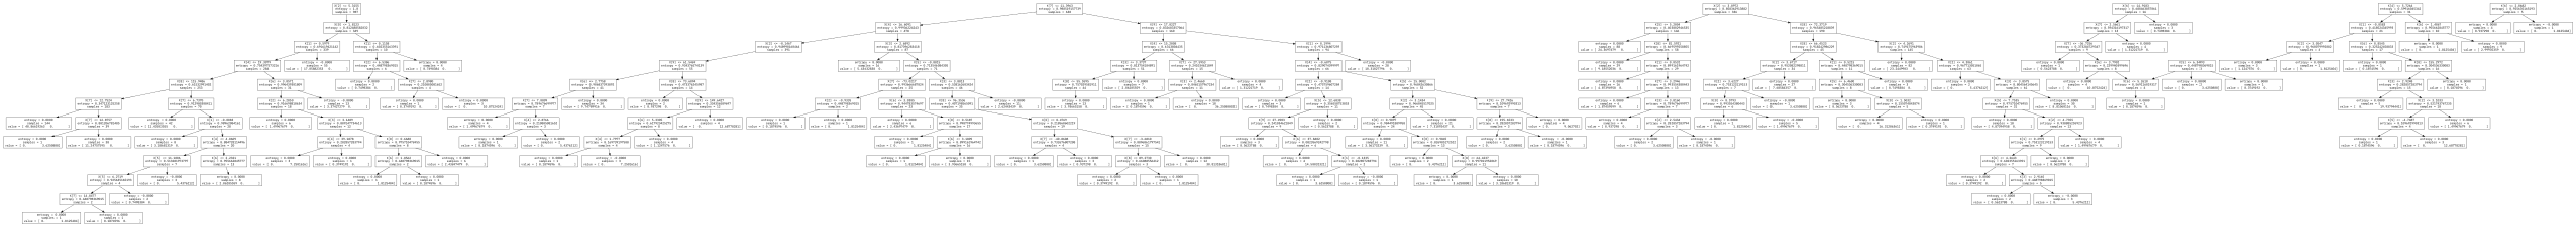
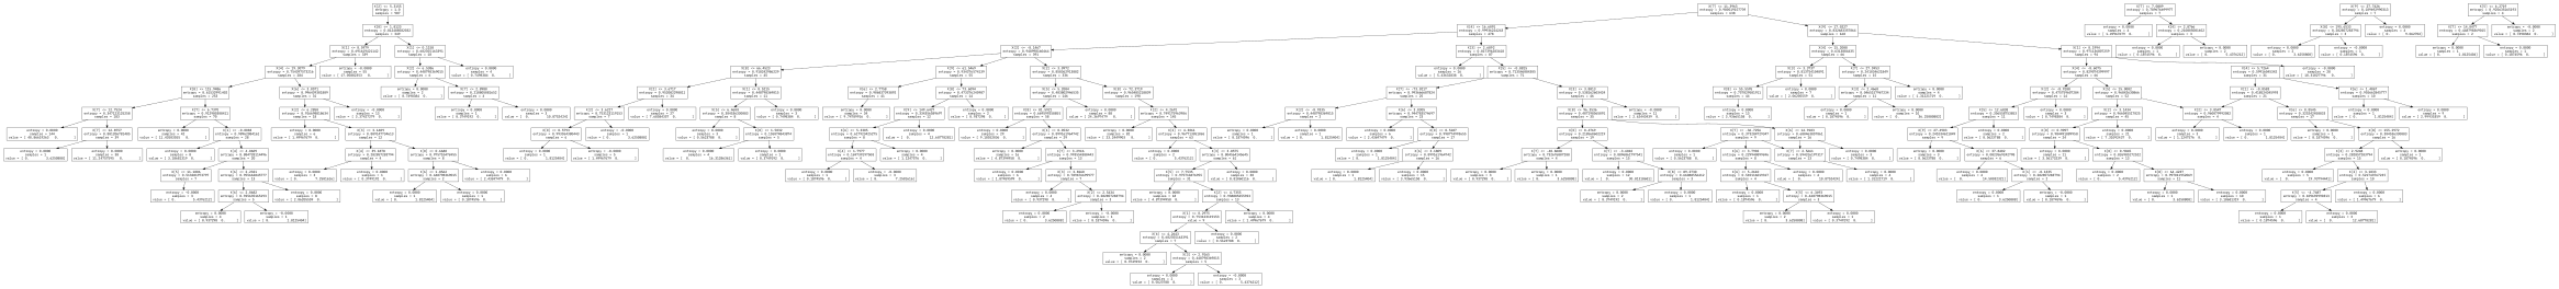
  digraph {
    fontname="IBM Plex Mono"
    node [fontname="IBM Plex Mono" shape=box]
    edge [fontname="IBM Plex Mono"]
    n1 [label="X[2] <= 5.3155\nentropy = 1.0\nsamples = 987"]
    n2 [label="X[0] <= 1.8123\nentropy = 0.812488582032\nsamples = 349"]
    n3 [label="X[7] <= 11.3963\nentropy = 0.980519157739\nsamples = 638"]
    n4 [label="X[4] <= 16.6091\nentropy = 0.99936224243\nsamples = 478"]
    n5 [label="X[9] <= 17.0227\nentropy = 0.832683357064\nsamples = 160"]
    n6 [label="X[1] <= 0.5979\nentropy = 0.691619421142\nsamples = 339"]
    n7 [label="X[1] <= 0.1158\nentropy = 0.602355163391\nsamples = 10"]
    n8 [label="X[2] <= -0.1467\nentropy = 0.948990160464\nsamples = 391"]
    n9 [label="X[3] <= 2.6892\nentropy = 0.817396283418\nsamples = 87"]
    n10 [label="X[4] <= 15.2008\nentropy = 0.6313804435\nsamples = 66"]
    n11 [label="X[1] <= 0.1994\nentropy = 0.971136807259\nsamples = 94"]
    n12 [label="X[9] <= 61.5469\nentropy = 0.934376574139\nsamples = 55"]
    n13 [label="X[2] <= 3.0972\nentropy = 0.858362913882\nsamples = 336"]
    n14 [label="entropy = 0.0000\nsamples = 16\nvalue = [ 5.43632838  0.        ]"]
    n15 [label="X[5] <= -0.8815\nentropy = 0.713546084305\nsamples = 71"]
    n16 [label="X[6] <= 2.7758\nentropy = 0.906837393892\nsamples = 41"]
    n17 [label="X[8] <= 73.6094\nentropy = 0.473376245987\nsamples = 14"]
    n18 [label="X[5] <= 5.2004\nentropy = 0.403802946535\nsamples = 146"]
    n19 [label="X[8] <= 72.3719\nentropy = 0.965485218839\nsamples = 190"]
    n20 [label="X[7] <= 7.0809\nentropy = 0.789676699977\nsamples = 7"]
    n21 [label="entropy = 0.0000\nsamples = 34\nvalue = [ 9.74789916  0.        ]"]
    n22 [label="entropy = 0.0000\nsamples = 2\nvalue = [ 0.937298  0.      ]"]
    n23 [label="X[9] <= 149.6427\nentropy = 0.334356589697\nsamples = 12"]
    n24 [label="entropy = 0.0000\nsamples = 4\nvalue = [ 1.49967679  0.        ]"]
    n25 [label="X[4] <= 2.8766\nentropy = 0.210805081652\nsamples = 3"]
    n26 [label="entropy = 0.0000\nsamples = 1\nvalue = [ 0.1874596  0.       ]"]
    n27 [label="entropy = 0.0000\nsamples = 2\nvalue = [ 0.         5.4376212]"]
    n28 [label="X[6] <= 5.3305\nentropy = 0.617923425275\nsamples = 8"]
    n29 [label="entropy = 0.0000\nsamples = 4\nvalue = [  0.          12.68778281]"]
    n30 [label="X[4] <= 1.7977\nentropy = 0.169739197508\nsamples = 4"]
    n31 [label="entropy = 0.0000\nsamples = 4\nvalue = [ 1.1247576  0.       ]"]
    n32 [label="entropy = 0.0000\nsamples = 1\nvalue = [ 0.1874596  0.       ]"]
    n33 [label="entropy = -0.0000\nsamples = 3\nvalue = [ 0.         7.2501616]"]
    n34 [label="entropy = 0.0000\nsamples = 88\nvalue = [ 24.3697479   0.       ]"]
    n35 [label="X[8] <= 81.5921\nentropy = 0.669599258855\nsamples = 58"]
    n36 [label="X[8] <= 66.4523\nentropy = 0.918242986229\nsamples = 45"]
    n37 [label="X[2] <= 4.2691\nentropy = 0.749175963986\nsamples = 145"]
    n38 [label="entropy = 0.0000\nsamples = 29\nvalue = [ 9.18552036  0.        ]"]
    n39 [label="X[1] <= 0.0532\nentropy = 0.899161964742\nsamples = 29"]
    n40 [label="entropy = 0.0000\nsamples = 16\nvalue = [ 4.87394958  0.        ]"]
    n41 [label="X[7] <= 3.2946\nentropy = 0.993554380443\nsamples = 13"]
    n42 [label="entropy = 0.0000\nsamples = 6\nvalue = [ 1.87459599  0.        ]"]
    n43 [label="X[3] <= 3.8160\nentropy = 0.789676699977\nsamples = 7"]
    n44 [label="entropy = 0.0000\nsamples = 4\nvalue = [ 0.937298  0.      ]"]
    n45 [label="X[2] <= 2.5434\nentropy = 0.282857283794\nsamples = 3"]
    n46 [label="entropy = 0.0000\nsamples = 2\nvalue = [ 0.         3.6250808]"]
    n47 [label="entropy = -0.0000\nsamples = 1\nvalue = [ 0.1874596  0.       ]"]
    n48 [label="X[2] <= 3.6717\nentropy = 0.952082298811\nsamples = 34"]
    n49 [label="X[1] <= 0.5215\nentropy = 0.448798369015\nsamples = 11"]
    n50 [label="entropy = 0.0000\nsamples = 82\nvalue = [ 23.2449903   0.       ]"]
    n51 [label="X[2] <= 4.3061\nentropy = 0.967713051065\nsamples = 63"]
    n52 [label="X[2] <= 3.6227\nentropy = 0.753123119153\nsamples = 7"]
    n53 [label="entropy = 0.0000\nsamples = 27\nvalue = [ 7.68584357  0.        ]"]
    n54 [label="X[5] <= 6.4600\nentropy = 0.304536330083\nsamples = 8"]
    n55 [label="entropy = 0.0000\nsamples = 3\nvalue = [ 0.7498384  0.       ]"]
    n56 [label="X[0] <= 0.5793\nentropy = 0.993554380443\nsamples = 6"]
    n57 [label="entropy = -0.0000\nsamples = 1\nvalue = [ 0.         3.6250808]"]
    n58 [label="entropy = 0.0000\nsamples = 1\nvalue = [ 0.         1.8125404]"]
    n59 [label="entropy = -0.0000\nsamples = 5\nvalue = [ 1.49967679  0.        ]"]
    n60 [label="entropy = 0.0000\nsamples = 3\nvalue = [ 0.5623788  0.       ]"]
    n61 [label="X[0] <= 1.5032\nentropy = 0.155074843874\nsamples = 5"]
    n62 [label="entropy = 0.0000\nsamples = 4\nvalue = [  0.          16.31286361]"]
    n63 [label="entropy = 0.0000\nsamples = 1\nvalue = [ 0.3749192  0.       ]"]
    n64 [label="entropy = 0.0000\nsamples = 2\nvalue = [ 0.         5.4376212]"]
    n65 [label="X[3] <= 3.8575\nentropy = 0.804564145645\nsamples = 61"]
    n66 [label="X[5] <= 7.7535\nentropy = 0.975710476955\nsamples = 31"]
    n67 [label="entropy = 0.0000\nsamples = 30\nvalue = [ 8.81060116  0.        ]"]
    n68 [label="entropy = 0.0000\nsamples = 18\nvalue = [ 4.87394958  0.        ]"]
    n69 [label="X[2] <= 4.7355\nentropy = 0.938885255923\nsamples = 13"]
-   n70 [label="X[1] <= 0.2975\nentropy = 0.753123119153\nsamples = 9"]
+   n70 [label="X[1] <= 0.2975\nentropy = 0.753123119153\nvalue = 9"]
    n71 [label="entropy = 0.0000\nsamples = 4\nvalue = [ 1.49967679  0.        ]"]
    n72 [label="X[6] <= 4.2643\nentropy = 0.602355163391\nsamples = 7"]
    n73 [label="entropy = 0.0000\nsamples = 2\nvalue = [ 0.5623788  0.       ]"]
    n74 [label="entropy = 0.0000\nsamples = 2\nvalue = [ 0.3749192  0.       ]"]
    n75 [label="X[3] <= 2.9165\nentropy = 0.448798369015\nsamples = 5"]
    n76 [label="entropy = 0.0000\nsamples = 2\nvalue = [ 0.5623788  0.       ]"]
    n77 [label="entropy = -0.0000\nsamples = 3\nvalue = [ 0.         5.4376212]"]
    n78 [label="X[7] <= -73.0217\nentropy = 0.993666687824\nsamples = 25"]
    n79 [label="X[3] <= 3.8813\nentropy = 0.538162603424\nsamples = 46"]
    n80 [label="X[2] <= -0.9335\nentropy = 0.448798369015\nsamples = 2"]
    n81 [label="X[6] <= 3.0305\nentropy = 0.944783574697\nsamples = 23"]
    n82 [label="X[8] <= 96.3536\nentropy = 0.407198565091\nsamples = 35"]
    n83 [label="entropy = -0.0000\nsamples = 11\nvalue = [ 2.62443439  0.        ]"]
    n84 [label="entropy = 0.0000\nsamples = 1\nvalue = [ 0.1874596  0.       ]"]
    n85 [label="entropy = 0.0000\nsamples = 1\nvalue = [ 0.         1.8125404]"]
    n86 [label="entropy = 0.0000\nsamples = 6\nvalue = [ 2.43697479  0.        ]"]
    n87 [label="X[0] <= 0.5187\nentropy = 0.998774993655\nsamples = 17"]
    n88 [label="entropy = 0.0000\nsamples = 1\nvalue = [ 0.         1.8125404]"]
    n89 [label="X[6] <= 3.1809\nentropy = 0.899161964742\nsamples = 16"]
    n90 [label="entropy = 0.0000\nsamples = 1\nvalue = [ 0.         1.8125404]"]
    n91 [label="entropy = 0.0000\nsamples = 15\nvalue = [ 3.93665158  0.        ]"]
    n92 [label="X[0] <= 0.4769\nentropy = 0.218560602219\nsamples = 19"]
    n93 [label="X[6] <= 14.9103\nentropy = 0.680463857061\nsamples = 16"]
    n94 [label="X[7] <= -40.8608\nentropy = 0.732676807208\nsamples = 4"]
    n95 [label="X[7] <= -3.6810\nentropy = 0.0896861797541\nsamples = 15"]
    n96 [label="X[7] <= 2.5661\nentropy = 0.594316197317\nsamples = 13"]
    n97 [label="entropy = 0.0000\nsamples = 3\nvalue = [ 0.7498384  0.       ]"]
    n98 [label="entropy = 0.0000\nsamples = 1\nvalue = [ 0.         3.6250808]"]
    n99 [label="entropy = 0.0000\nsamples = 3\nvalue = [ 0.937298  0.      ]"]
    n100 [label="X[8] <= 89.2730\nentropy = 0.66088556412\nsamples = 3"]
    n101 [label="entropy = 0.0000\nsamples = 12\nvalue = [  0.          30.81318681]"]
    n102 [label="entropy = 0.0000\nsamples = 2\nvalue = [ 0.3749192  0.       ]"]
    n103 [label="entropy = 0.0000\nsamples = 1\nvalue = [ 0.         1.8125404]"]
    n104 [label="X[7] <= -36.7256\nentropy = 0.373284729347\nsamples = 9"]
    n105 [label="entropy = 0.0000\nsamples = 4\nvalue = [ 1.31221719  0.        ]"]
    n106 [label="entropy = 0.0000\nsamples = 1\nvalue = [ 0.5623788  0.       ]"]
    n107 [label="X[6] <= 3.7902\nentropy = 0.229940899696\nsamples = 8"]
    n108 [label="entropy = 0.0000\nsamples = 4\nvalue = [  0.         10.8752424]"]
    n109 [label="X[6] <= 5.2610\nentropy = 0.569116019317\nsamples = 4"]
    n110 [label="entropy = 0.0000\nsamples = 1\nvalue = [ 0.1874596  0.       ]"]
    n111 [label="X[5] <= 6.3493\nentropy = 0.448798369015\nsamples = 3"]
    n112 [label="entropy = 0.0000\nsamples = 2\nvalue = [ 0.         3.6250808]"]
    n113 [label="entropy = 0.0000\nsamples = 1\nvalue = [ 0.3749192  0.       ]"]
    n114 [label="X[3] <= 3.3737\nentropy = 0.813754104891\nsamples = 51"]
    n115 [label="X[7] <= 27.5953\nentropy = 0.241034621849\nsamples = 15"]
    n116 [label="X[4] <= -0.6075\nentropy = 0.829074399997\nsamples = 66"]
    n117 [label="entropy = -0.0000\nsamples = 28\nvalue = [ 10.31027796   0.        ]"]
    n118 [label="X[8] <= 55.5595\nentropy = 0.757029581911\nsamples = 44"]
    n119 [label="entropy = 0.0000\nsamples = 7\nvalue = [ 2.06205559  0.        ]"]
    n120 [label="X[3] <= 2.4660\nentropy = 0.0465157967234\nsamples = 11"]
    n121 [label="entropy = 0.0000\nsamples = 4\nvalue = [ 1.31221719  0.        ]"]
    n122 [label="entropy = 0.0000\nsamples = 13\nvalue = [ 3.93665158  0.        ]"]
    n123 [label="X[4] <= 5.7264\nentropy = 0.59916045342\nsamples = 31"]
    n124 [label="X[1] <= -0.0583\nentropy = 0.418524345993\nsamples = 21"]
    n125 [label="X[6] <= 1.4067\nentropy = 0.955662845777\nsamples = 10"]
    n126 [label="X[2] <= 3.0547\nentropy = 0.960079992082\nsamples = 4"]
    n127 [label="X[6] <= 0.8545\nentropy = 0.325242458833\nsamples = 17"]
    n128 [label="entropy = 0.0000\nsamples = 1\nvalue = [ 0.         1.8125404]"]
    n129 [label="entropy = 0.0000\nsamples = 9\nvalue = [ 2.99935359  0.        ]"]
    n130 [label="entropy = 0.0000\nsamples = 3\nvalue = [ 1.1247576  0.       ]"]
    n131 [label="entropy = 0.0000\nsamples = 1\nvalue = [ 0.         1.8125404]"]
    n132 [label="entropy = 0.0000\nsamples = 1\nvalue = [ 0.1874596  0.       ]"]
    n133 [label="X[8] <= 155.2972\nentropy = 0.304536330083\nsamples = 16"]
    n134 [label="X[3] <= 2.9248\nentropy = 0.282857283794\nsamples = 15"]
    n135 [label="entropy = 0.0000\nsamples = 1\nvalue = [ 0.1874596  0.       ]"]
    n136 [label="entropy = 0.0000\nsamples = 5\nvalue = [  0.          19.93794441]"]
    n137 [label="X[2] <= 3.1033\nentropy = 0.521743767235\nsamples = 10"]
    n138 [label="X[5] <= -4.7487\nentropy = 0.109692990313\nsamples = 4"]
    n139 [label="entropy = 0.0000\nsamples = 6\nvalue = [ 1.49967679  0.        ]"]
    n140 [label="entropy = 0.0000\nsamples = 1\nvalue = [ 0.1874596  0.       ]"]
    n141 [label="entropy = 0.0000\nsamples = 3\nvalue = [  0.          12.68778281]"]
    n142 [label="entropy = 0.0000\nsamples = 1\nvalue = [ 0.1874596  0.       ]"]
    n143 [label="entropy = 0.0000\nsamples = 10\nvalue = [  0.          36.25080802]"]
    n144 [label="X[2] <= -0.9108\nentropy = 0.475759607284\nsamples = 14"]
    n145 [label="X[5] <= 15.0002\nentropy = 0.96842630866\nsamples = 52"]
    n146 [label="entropy = 0.0000\nsamples = 3\nvalue = [ 0.7498384  0.       ]"]
    n147 [label="X[5] <= 12.6838\nentropy = 0.356558753853\nsamples = 11"]
    n148 [label="X[2] <= 3.1434\nentropy = 0.966045517025\nsamples = 45"]
    n149 [label="X[9] <= 27.7426\nentropy = 0.109692990313\nsamples = 7"]
    n150 [label="X[9] <= 27.4903\nentropy = 0.241034621849\nsamples = 9"]
    n151 [label="entropy = 0.0000\nsamples = 2\nvalue = [ 0.5623788  0.       ]"]
    n152 [label="entropy = 0.0000\nsamples = 3\nvalue = [ 0.5623788  0.       ]"]
    n153 [label="X[6] <= 37.8402\nentropy = 0.0823569242798\nsamples = 6"]
    n154 [label="entropy = 0.0000\nsamples = 4\nvalue = [  0.          14.50032321]"]
    n155 [label="X[1] <= -0.1335\nentropy = 0.282857283794\nsamples = 2"]
    n156 [label="entropy = 0.0000\nsamples = 1\nvalue = [ 0.         3.6250808]"]
    n157 [label="entropy = -0.0000\nsamples = 1\nvalue = [ 0.1874596  0.       ]"]
    n158 [label="X[0] <= 0.9097\nentropy = 0.984491889958\nsamples = 24"]
    n159 [label="entropy = 0.0000\nsamples = 21\nvalue = [ 7.31092437  0.        ]"]
    n160 [label="X[8] <= 195.6533\nentropy = 0.282857283794\nsamples = 3"]
    n161 [label="entropy = 0.0000\nsamples = 4\nvalue = [ 0.        9.062702]"]
    n162 [label="entropy = 0.0000\nsamples = 11\nvalue = [ 3.56173239  0.        ]"]
    n163 [label="X[0] <= 0.9845\nentropy = 0.826985172522\nsamples = 13"]
    n164 [label="entropy = 0.0000\nsamples = 2\nvalue = [ 0.         5.4376212]"]
    n165 [label="X[8] <= 64.4237\nentropy = 0.997011952069\nsamples = 11"]
    n166 [label="entropy = 0.0000\nsamples = 1\nvalue = [ 0.         3.6250808]"]
    n167 [label="entropy = 0.0000\nsamples = 10\nvalue = [ 3.18681319  0.        ]"]
    n168 [label="entropy = 0.0000\nsamples = 2\nvalue = [ 0.         3.6250808]"]
    n169 [label="entropy = -0.0000\nsamples = 1\nvalue = [ 0.1874596  0.       ]"]
    n170 [label="X[4] <= 19.3079\nentropy = 0.754397573216\nsamples = 284"]
    n171 [label="entropy = -0.0000\nsamples = 55\nvalue = [ 17.05882353   0.        ]"]
    n172 [label="X[2] <= 6.5386\nentropy = 0.448798369015\nsamples = 6"]
    n173 [label="entropy = 0.0000\nsamples = 4\nvalue = [ 0.7498384  0.       ]"]
    n174 [label="X[8] <= 115.9486\nentropy = 0.61532991402\nsamples = 253"]
    n175 [label="X[6] <= 3.0571\nentropy = 0.996439301809\nsamples = 31"]
    n176 [label="X[7] <= 12.7524\nentropy = 0.347123125258\nsamples = 183"]
    n177 [label="X[7] <= 6.7370\nentropy = 0.912980308411\nsamples = 70"]
    n178 [label="X[2] <= 6.2850\nentropy = 0.916698818634\nsamples = 18"]
    n179 [label="entropy = -0.0000\nsamples = 13\nvalue = [ 3.37427279  0.        ]"]
    n180 [label="entropy = 0.0000\nsamples = 144\nvalue = [ 40.86619263   0.        ]"]
    n181 [label="X[7] <= 12.8757\nentropy = 0.801206781485\nsamples = 39"]
    n182 [label="entropy = 0.0000\nsamples = 42\nvalue = [ 11.43503555   0.        ]"]
    n183 [label="X[1] <= -0.0083\nentropy = 0.98962084161\nsamples = 28"]
    n184 [label="entropy = 0.0000\nsamples = 1\nvalue = [ 0.         3.6250808]"]
    n185 [label="entropy = 0.0000\nsamples = 38\nvalue = [ 11.24757595   0.        ]"]
    n186 [label="entropy = 0.0000\nsamples = 8\nvalue = [ 3.18681319  0.        ]"]
    n187 [label="X[4] <= 4.0609\nentropy = 0.884728114496\nsamples = 20"]
    n188 [label="X[5] <= 11.1006\nentropy = 0.513281973797\nsamples = 7"]
    n189 [label="X[6] <= 2.2321\nentropy = 0.955662845777\nsamples = 13"]
    n190 [label="X[5] <= 6.2719\nentropy = 0.925635165193\nsamples = 4"]
    n191 [label="entropy = -0.0000\nsamples = 3\nvalue = [ 0.         5.4376212]"]
    n192 [label="X[6] <= 2.0682\nentropy = 0.925635165193\nsamples = 5"]
    n193 [label="entropy = 0.0000\nsamples = 8\nvalue = [ 2.06205559  0.        ]"]
    n194 [label="X[7] <= 14.0477\nentropy = 0.448798369015\nsamples = 2"]
    n195 [label="entropy = -0.0000\nsamples = 2\nvalue = [ 0.7498384  0.       ]"]
    n196 [label="entropy = 0.0000\nsamples = 1\nvalue = [ 0.         1.8125404]"]
    n197 [label="entropy = 0.0000\nsamples = 1\nvalue = [ 0.1874596  0.       ]"]
    n198 [label="entropy = 0.0000\nsamples = 4\nvalue = [ 0.937298  0.      ]"]
    n199 [label="entropy = -0.0000\nsamples = 1\nvalue = [ 0.         1.8125404]"]
    n200 [label="entropy = 0.0000\nsamples = 6\nvalue = [ 1.49967679  0.        ]"]
    n201 [label="X[3] <= 3.1489\nentropy = 0.809147734613\nsamples = 12"]
    n202 [label="X[4] <= 39.1878\nentropy = 0.282857283794\nsamples = 4"]
    n203 [label="X[0] <= 0.6680\nentropy = 0.975710476955\nsamples = 8"]
    n204 [label="entropy = 0.0000\nsamples = 3\nvalue = [ 0.         7.2501616]"]
    n205 [label="entropy = 0.0000\nsamples = 1\nvalue = [ 0.3749192  0.       ]"]
    n206 [label="X[6] <= 1.8562\nentropy = 0.448798369015\nsamples = 2"]
    n207 [label="entropy = 0.0000\nsamples = 6\nvalue = [ 2.43697479  0.        ]"]
    n208 [label="entropy = 0.0000\nsamples = 1\nvalue = [ 0.         1.8125404]"]
    n209 [label="entropy = 0.0000\nsamples = 1\nvalue = [ 0.1874596  0.       ]"]
    n210 [label="entropy = 0.0000\nsamples = 2\nvalue = [ 0.7498384  0.       ]"]
    n211 [label="X[7] <= 2.8980\nentropy = 0.210805081652\nsamples = 4"]
    n212 [label="entropy = 0.0000\nsamples = 1\nvalue = [ 0.3749192  0.       ]"]
    n213 [label="entropy = 0.0000\nsamples = 3\nvalue = [  0.         10.8752424]"]
    n1 -> n2
    n2 -> n6
    n2 -> n7
    n3 -> n4
    n3 -> n5
    n4 -> n8
    n4 -> n9
    n5 -> n10
    n5 -> n11
    n6 -> n170
    n6 -> n171
    n7 -> n172
    n7 -> n173
    n8 -> n12
+   n8 -> n13
    n9 -> n14
    n9 -> n15
    n10 -> n114
    n10 -> n115
    n11 -> n116
    n11 -> n117
    n12 -> n16
    n12 -> n17
    n13 -> n18
    n13 -> n19
    n15 -> n78
    n15 -> n79
-   n16 -> n20
    n16 -> n21
    n17 -> n22
    n17 -> n23
    n18 -> n34
    n18 -> n35
-   n19 -> n36
+   n8 -> n36
    n19 -> n37
    n20 -> n24
    n20 -> n25
    n23 -> n28
    n23 -> n29
    n25 -> n26
    n25 -> n27
    n28 -> n30
    n28 -> n31
    n30 -> n32
    n30 -> n33
    n35 -> n38
    n35 -> n39
    n36 -> n48
    n36 -> n49
    n37 -> n50
    n37 -> n51
    n39 -> n40
    n39 -> n41
    n41 -> n42
    n41 -> n43
    n43 -> n44
    n43 -> n45
    n45 -> n46
    n45 -> n47
    n48 -> n52
    n48 -> n53
    n49 -> n54
    n49 -> n55
    n51 -> n64
    n51 -> n65
    n52 -> n56
    n52 -> n57
    n54 -> n60
    n54 -> n61
    n56 -> n58
    n56 -> n59
    n61 -> n62
    n61 -> n63
    n65 -> n66
    n65 -> n67
    n66 -> n68
    n66 -> n69
    n69 -> n70
    n69 -> n71
    n70 -> n72
    n70 -> n73
    n72 -> n74
    n72 -> n75
    n75 -> n76
    n75 -> n77
    n78 -> n80
    n78 -> n81
    n79 -> n82
    n79 -> n83
    n80 -> n84
    n80 -> n85
    n81 -> n86
    n81 -> n87
    n82 -> n92
+   n82 -> n93
    n87 -> n88
    n87 -> n89
    n89 -> n90
    n89 -> n91
    n92 -> n94
    n92 -> n95
    n93 -> n96
    n93 -> n97
    n94 -> n98
    n94 -> n99
    n95 -> n100
    n95 -> n101
-   n96 -> n104
+   n104 -> n96
    n96 -> n105
    n100 -> n102
    n100 -> n103
    n104 -> n106
    n104 -> n107
    n107 -> n108
    n107 -> n109
    n109 -> n110
-   n111 -> n109
+   n109 -> n111
    n111 -> n112
    n111 -> n113
    n114 -> n118
    n114 -> n119
    n115 -> n120
    n115 -> n121
    n116 -> n144
    n116 -> n145
    n118 -> n122
    n120 -> n142
    n120 -> n143
    n123 -> n124
    n123 -> n125
    n124 -> n126
    n124 -> n127
    n125 -> n128
    n125 -> n129
    n126 -> n130
    n126 -> n131
    n127 -> n132
    n127 -> n133
    n133 -> n134
    n133 -> n135
    n134 -> n136
    n134 -> n137
    n137 -> n138
    n137 -> n139
    n138 -> n140
    n138 -> n141
    n144 -> n146
    n144 -> n147
    n145 -> n148
-   n145 -> n149
+   n145 -> n126
    n147 -> n150
    n147 -> n151
    n148 -> n158
    n148 -> n159
    n149 -> n160
    n149 -> n161
    n150 -> n152
    n150 -> n153
    n153 -> n154
    n153 -> n155
    n155 -> n156
    n155 -> n157
    n158 -> n162
    n158 -> n163
    n160 -> n168
    n160 -> n169
    n163 -> n164
    n163 -> n165
    n165 -> n166
    n165 -> n167
    n170 -> n174
    n170 -> n175
    n172 -> n210
    n172 -> n211
    n174 -> n176
    n174 -> n177
    n175 -> n178
    n175 -> n179
    n176 -> n180
    n176 -> n181
    n177 -> n182
    n177 -> n183
    n178 -> n200
    n178 -> n201
    n181 -> n184
    n181 -> n185
    n183 -> n186
    n183 -> n187
    n187 -> n188
    n187 -> n189
-   n188 -> n190
    n188 -> n191
+   n189 -> n192
    n189 -> n193
    n190 -> n194
    n190 -> n195
    n192 -> n198
    n192 -> n199
    n194 -> n196
    n194 -> n197
    n201 -> n202
    n201 -> n203
    n202 -> n204
    n202 -> n205
    n203 -> n206
    n203 -> n207
    n206 -> n208
    n206 -> n209
    n211 -> n212
    n211 -> n213
  }
